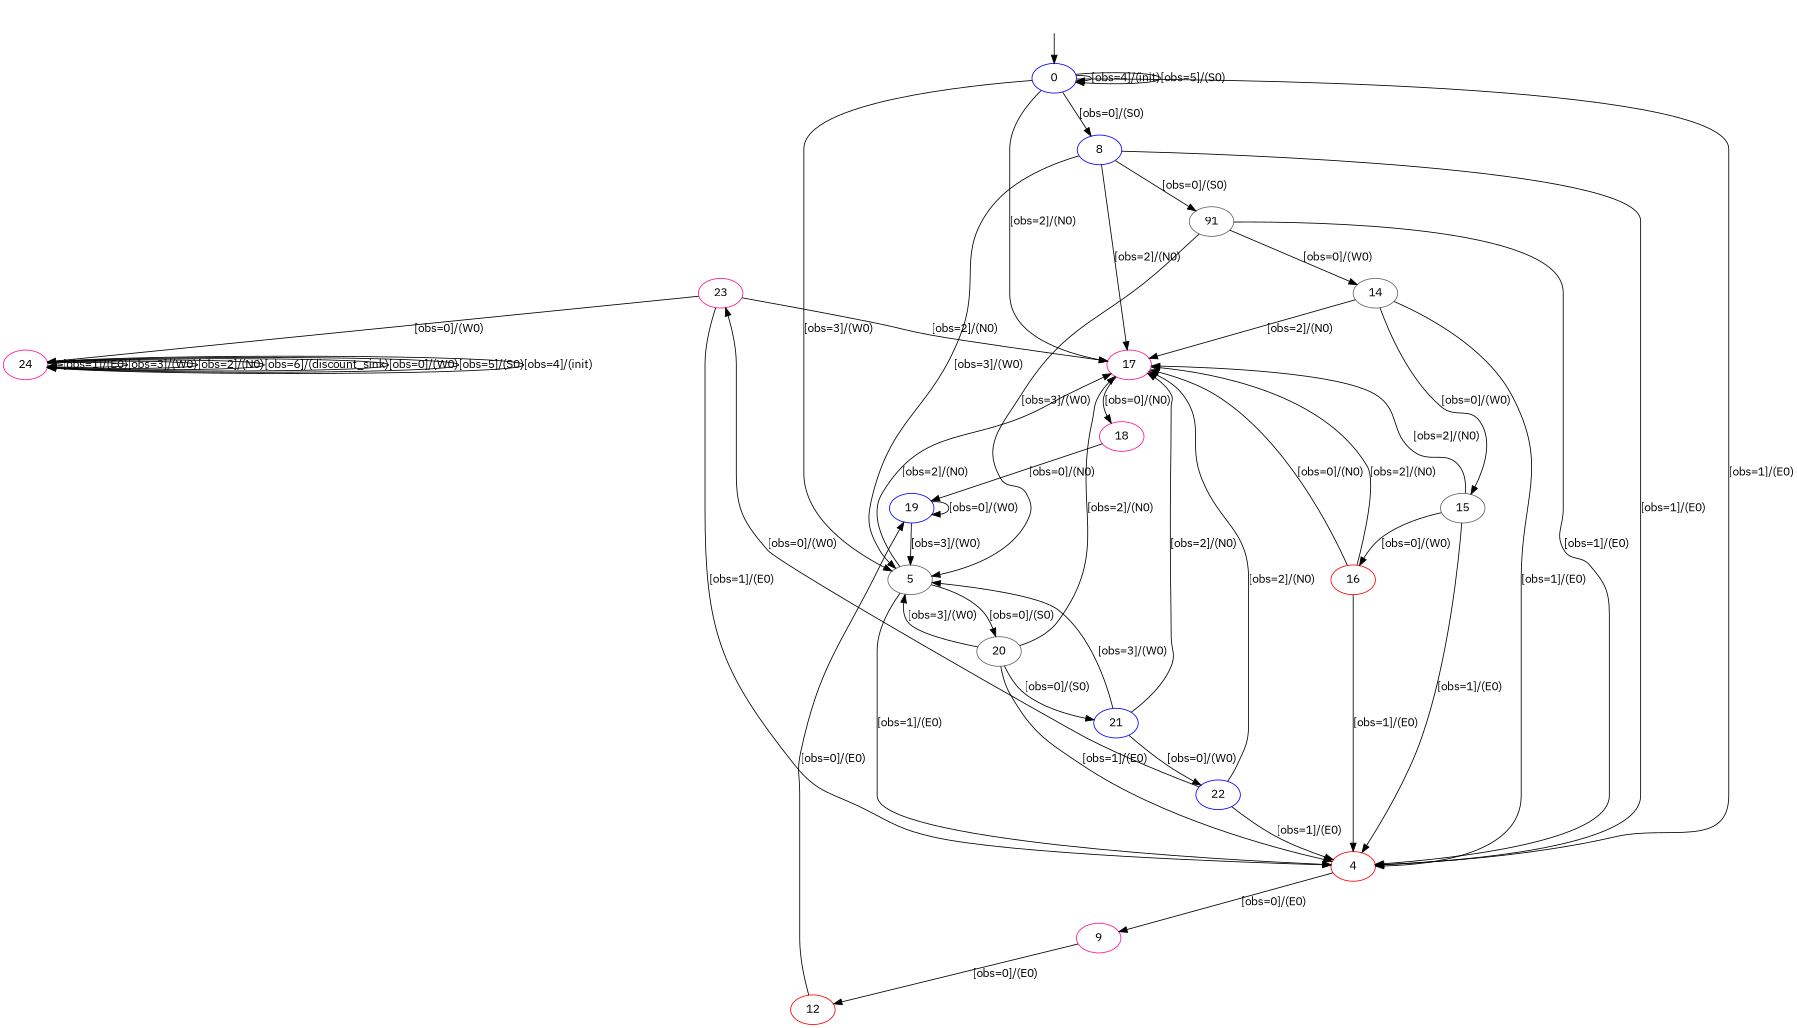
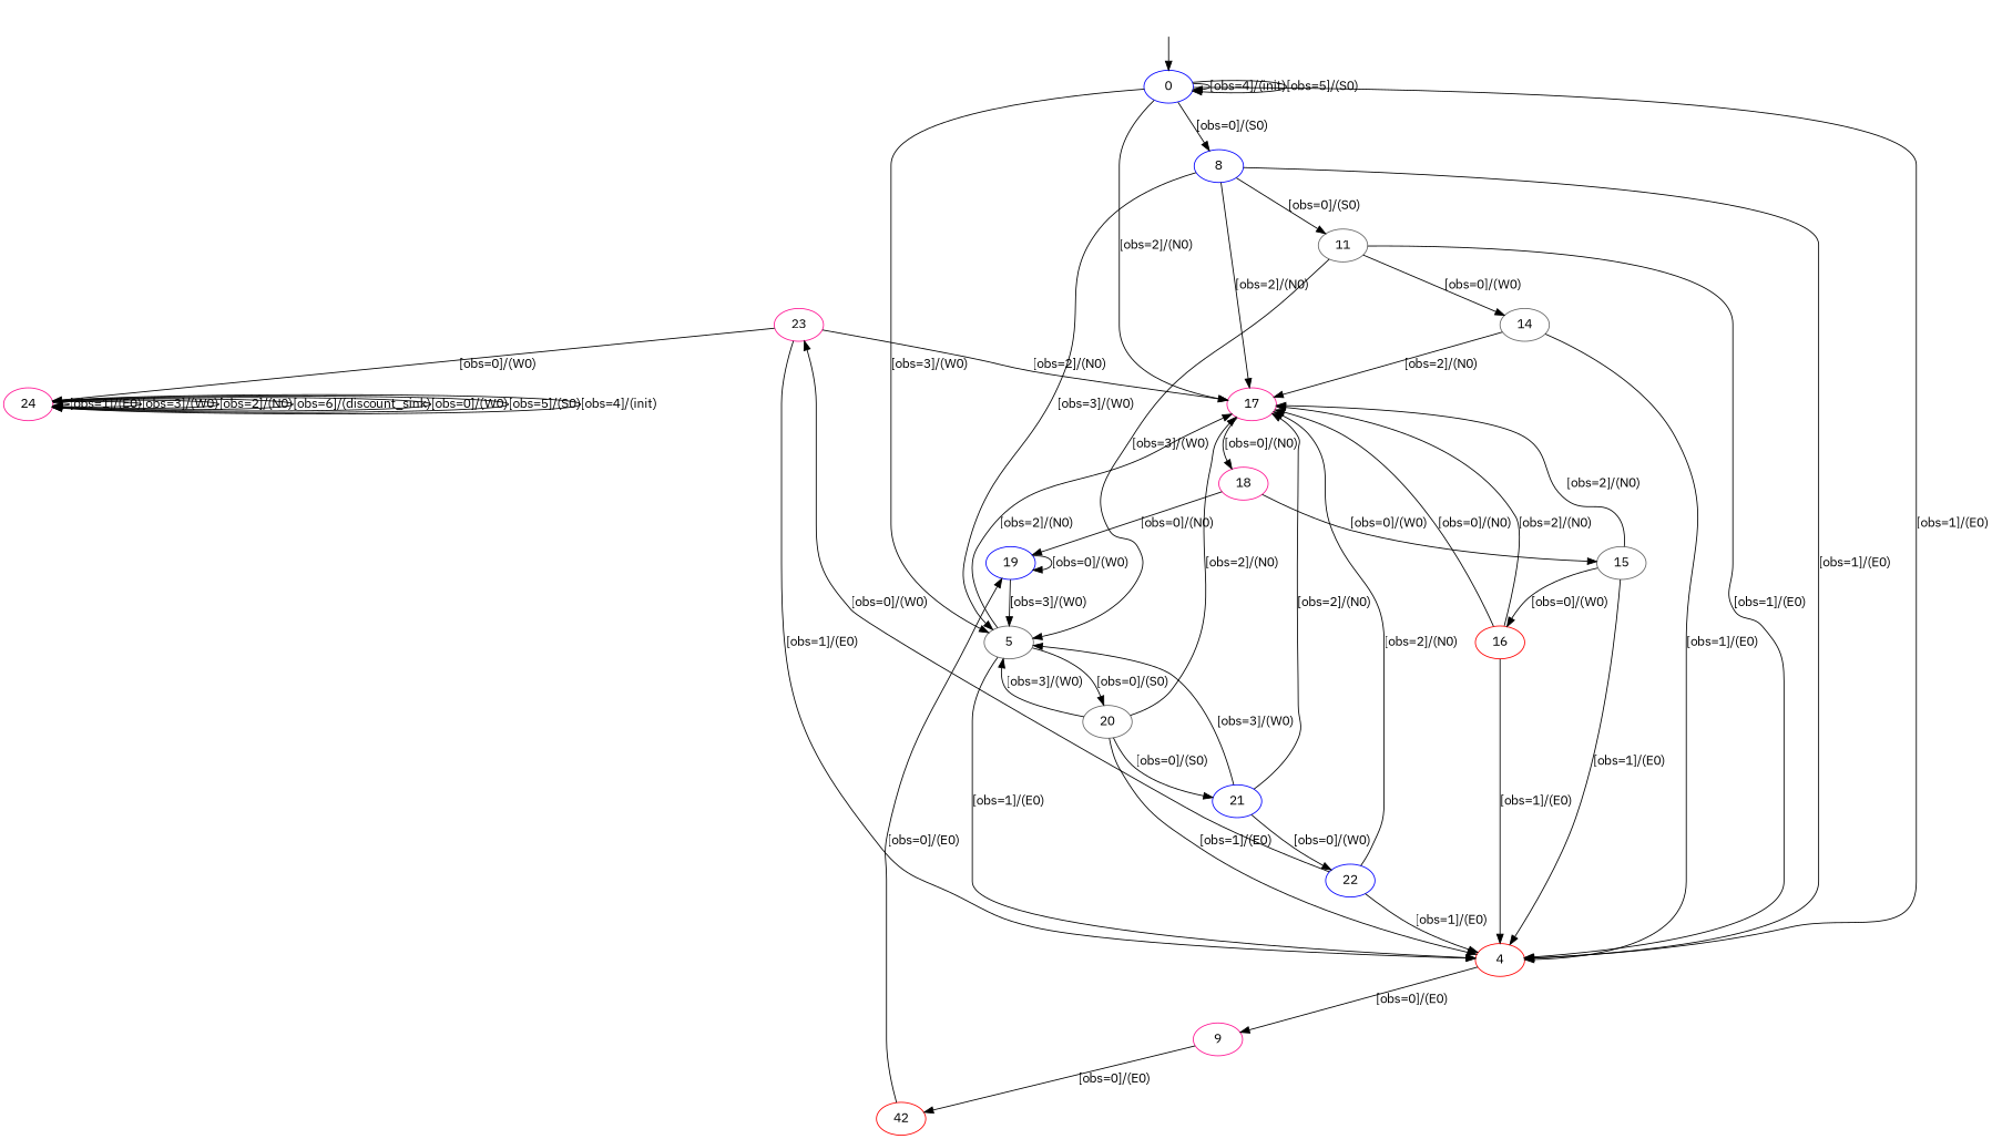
  digraph {
    fontname="IBM Plex Sans"
    node [color=deeppink fontname="IBM Plex Sans"]
    edge [fontname="IBM Plex Sans"]
    24
    23
    17
    4 [color=red]
    18
    9
    22 [color=blue]
    21 [color=blue]
    5 [color=gray40]
    20 [color=gray40]
    19 [color=blue]
    16 [color=red]
    15 [color=gray40]
    14 [color=gray40]
    0 [color=blue]
    8 [color=blue]
-   11 [color=gray40 label=91]
-   12 [color=red]
+   11 [color=gray40]
+   12 [color=red label=42]
    __init [style=invis width=0 color=""]
    24 -> 24 [label="[obs=1]/(E0)"]
    24 -> 24 [label="[obs=3]/(W0)"]
    24 -> 24 [label="[obs=2]/(N0)"]
    24 -> 24 [label="[obs=6]/(discount_sink)"]
    24 -> 24 [label="[obs=0]/(W0)"]
    24 -> 24 [label="[obs=5]/(S0)"]
    24 -> 24 [label="[obs=4]/(init)"]
    23 -> 24 [label="[obs=0]/(W0)"]
    23 -> 17 [label="[obs=2]/(N0)"]
    23 -> 4 [label="[obs=1]/(E0)"]
    17 -> 18 [label="[obs=0]/(N0)"]
    4 -> 9 [label="[obs=0]/(E0)"]
    18 -> 19 [label="[obs=0]/(N0)"]
    9 -> 12 [label="[obs=0]/(E0)"]
    22 -> 23 [label="[obs=0]/(W0)"]
    22 -> 17 [label="[obs=2]/(N0)"]
    22 -> 4 [label="[obs=1]/(E0)"]
    21 -> 17 [label="[obs=2]/(N0)"]
    21 -> 22 [label="[obs=0]/(W0)"]
    21 -> 5 [label="[obs=3]/(W0)"]
    5 -> 17 [label="[obs=2]/(N0)"]
    5 -> 4 [label="[obs=1]/(E0)"]
    5 -> 20 [label="[obs=0]/(S0)"]
    20 -> 17 [label="[obs=2]/(N0)"]
    20 -> 4 [label="[obs=1]/(E0)"]
    20 -> 21 [label="[obs=0]/(S0)"]
    20 -> 5 [label="[obs=3]/(W0)"]
    19 -> 5 [label="[obs=3]/(W0)"]
    19 -> 19 [label="[obs=0]/(W0)"]
    16 -> 17 [label="[obs=0]/(N0)"]
    16 -> 17 [label="[obs=2]/(N0)"]
    16 -> 4 [label="[obs=1]/(E0)"]
    15 -> 17 [label="[obs=2]/(N0)"]
    15 -> 4 [label="[obs=1]/(E0)"]
    15 -> 16 [label="[obs=0]/(W0)"]
    14 -> 17 [label="[obs=2]/(N0)"]
    14 -> 4 [label="[obs=1]/(E0)"]
-   14 -> 15 [label="[obs=0]/(W0)"]
+   18 -> 15 [label="[obs=0]/(W0)"]
    0 -> 17 [label="[obs=2]/(N0)"]
    0 -> 4 [label="[obs=1]/(E0)"]
    0 -> 5 [label="[obs=3]/(W0)"]
    0 -> 0 [label="[obs=4]/(init)"]
    0 -> 0 [label="[obs=5]/(S0)"]
    0 -> 8 [label="[obs=0]/(S0)"]
    8 -> 17 [label="[obs=2]/(N0)"]
    8 -> 4 [label="[obs=1]/(E0)"]
    8 -> 5 [label="[obs=3]/(W0)"]
    8 -> 11 [label="[obs=0]/(S0)"]
    11 -> 4 [label="[obs=1]/(E0)"]
    11 -> 5 [label="[obs=3]/(W0)"]
    11 -> 14 [label="[obs=0]/(W0)"]
    12 -> 19 [label="[obs=0]/(E0)"]
    __init -> 0
  }
